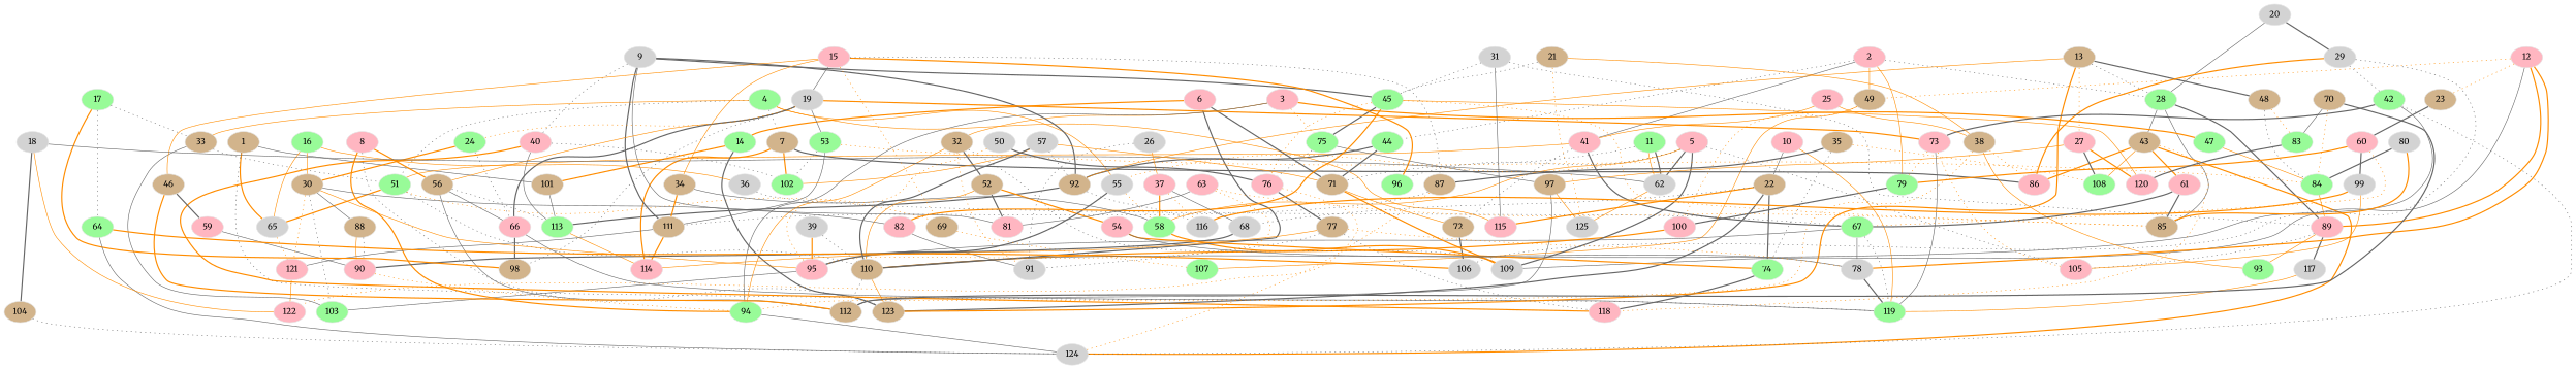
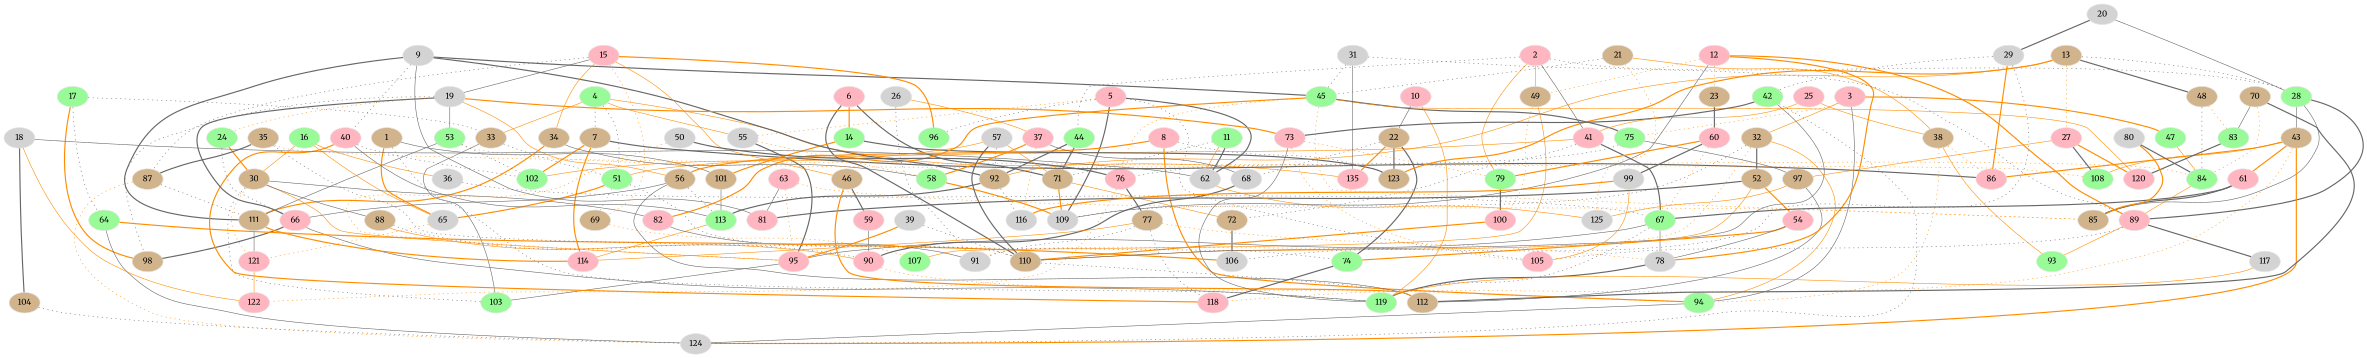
  graph {
    fontname=Merriweather
    node [color=gray90 fillcolor=tan fontname=Merriweather style=filled]
    edge [color=gray40 fontname=Merriweather style=bold]
    65 [fillcolor=lightgrey]
    1
    101
    119 [fillcolor=palegreen]
    121 [fillcolor=lightpink]
    113 [fillcolor=palegreen]
    2 [fillcolor=lightpink]
    28 [fillcolor=palegreen]
    41 [fillcolor=lightpink]
    44 [fillcolor=palegreen]
    49
    79 [fillcolor=palegreen]
    89 [fillcolor=lightpink]
    43
    85
    51 [fillcolor=palegreen]
    67 [fillcolor=palegreen]
    72
    71
    92
    100 [fillcolor=lightpink]
    107 [fillcolor=palegreen]
    3 [fillcolor=lightpink]
    32
    47 [fillcolor=palegreen]
    75 [fillcolor=palegreen]
    94 [fillcolor=palegreen]
    109 [fillcolor=lightgrey]
    91 [fillcolor=lightgrey]
    52
    84 [fillcolor=palegreen]
    97
    76 [fillcolor=lightpink]
    124 [fillcolor=lightgrey]
    120 [fillcolor=lightpink]
    4 [fillcolor=palegreen]
    7
    33
    55 [fillcolor=lightgrey]
-   115 [fillcolor=lightpink]
+   115 [fillcolor=lightpink label=135]
    86 [fillcolor=lightpink]
    102 [fillcolor=palegreen]
    114 [fillcolor=lightpink]
    103 [fillcolor=palegreen]
    110
    69
    58 [fillcolor=palegreen]
    95 [fillcolor=lightpink]
    5 [fillcolor=lightpink]
    62 [fillcolor=lightgrey]
    96 [fillcolor=palegreen]
    105 [fillcolor=lightpink]
    125 [fillcolor=lightgrey]
    6 [fillcolor=lightpink]
    14 [fillcolor=palegreen]
    123
    112
    8 [fillcolor=lightpink]
    56
    66 [fillcolor=lightpink]
    9 [fillcolor=lightgrey]
    40 [fillcolor=lightpink]
    45 [fillcolor=palegreen]
    81 [fillcolor=lightpink]
    111
    118 [fillcolor=lightpink]
    82 [fillcolor=lightpink]
    116 [fillcolor=lightgrey]
    10 [fillcolor=lightpink]
    22
    68 [fillcolor=lightgrey]
    74 [fillcolor=palegreen]
    11 [fillcolor=palegreen]
    12 [fillcolor=lightpink]
    23
    78 [fillcolor=lightgrey]
    60 [fillcolor=lightpink]
    93 [fillcolor=palegreen]
    117 [fillcolor=lightgrey]
    13
    27 [fillcolor=lightpink]
    48
    108 [fillcolor=palegreen]
    83 [fillcolor=palegreen]
    15 [fillcolor=lightpink]
    19 [fillcolor=lightgrey]
    34
    46
    87
    98
    24 [fillcolor=palegreen]
    53 [fillcolor=palegreen]
    73 [fillcolor=lightpink]
    59 [fillcolor=lightpink]
    16 [fillcolor=palegreen]
    30
    36 [fillcolor=lightgrey]
    88
    17 [fillcolor=palegreen]
    64 [fillcolor=palegreen]
    106 [fillcolor=lightgrey]
    18 [fillcolor=lightgrey]
    104
    122 [fillcolor=lightpink]
    20 [fillcolor=lightgrey]
    29 [fillcolor=lightgrey]
    42 [fillcolor=palegreen]
    21
    38
    90 [fillcolor=lightpink]
    99 [fillcolor=lightgrey]
    25 [fillcolor=lightpink]
    26 [fillcolor=lightgrey]
    37 [fillcolor=lightpink]
    61 [fillcolor=lightpink]
    31 [fillcolor=lightgrey]
    54 [fillcolor=lightpink]
    35
    39 [fillcolor=lightgrey]
    77
    50 [fillcolor=lightgrey]
    57 [fillcolor=lightgrey]
    63 [fillcolor=lightpink]
    70
    80 [fillcolor=lightgrey]
    65 -- 121 [color=darkorange style=dotted]
    1 -- 65 [color=darkorange]
    1 -- 101 [style=solid]
    1 -- 119 [style=dotted]
    101 -- 113 [style=solid]
    121 -- 122 [color=darkorange style=solid]
    113 -- 114 [color=darkorange style=solid]
    2 -- 28 [style=dotted]
    2 -- 41 [style=solid]
    2 -- 44 [style=dotted]
    2 -- 49 [color=darkorange style=solid]
    2 -- 79 [color=darkorange style=solid]
    28 -- 89
    28 -- 43 [style=solid]
    28 -- 85 [style=solid]
    41 -- 51 [color=darkorange style=solid]
    41 -- 67
    41 -- 72 [style=dotted]
    44 -- 71
    44 -- 92
    49 -- 100 [color=darkorange style=dotted]
    49 -- 107 [color=darkorange style=solid]
    79 -- 100
    89 -- 105 [style=dotted]
    89 -- 93 [color=darkorange style=solid]
    89 -- 117
    43 -- 124 [color=darkorange]
    43 -- 86 [color=darkorange]
    43 -- 118 [color=darkorange style=dotted]
    43 -- 108 [color=darkorange style=solid]
    43 -- 61 [color=darkorange]
    51 -- 65 [color=darkorange]
    51 -- 110 [style=dotted]
    51 -- 69 [color=darkorange style=dotted]
    67 -- 119 [style=dotted]
    67 -- 95 [style=solid]
    67 -- 78 [style=solid]
    72 -- 106
    71 -- 72 [color=darkorange style=solid]
    71 -- 109 [color=darkorange]
    92 -- 113
    92 -- 116 [style=dotted]
    100 -- 110 [color=darkorange]
    3 -- 32 [color=darkorange style=solid]
    3 -- 47 [color=darkorange]
    3 -- 75 [color=darkorange style=dotted]
    3 -- 94 [style=solid]
    32 -- 94 [color=darkorange style=solid]
    32 -- 109 [style=dotted]
    32 -- 91 [color=darkorange style=dotted]
    32 -- 52
    47 -- 84 [color=darkorange style=solid]
    75 -- 97 [style=solid]
    75 -- 76 [style=dotted]
    94 -- 124 [style=solid]
    52 -- 110 [color=darkorange style=solid]
    52 -- 81
    52 -- 54 [color=darkorange]
    84 -- 89 [color=darkorange style=solid]
    97 -- 125 [color=darkorange style=solid]
    97 -- 112 [style=solid]
    76 -- 122 [color=darkorange style=dotted]
    76 -- 77
    4 -- 51 [style=dotted]
    4 -- 7 [style=dotted]
    4 -- 33 [color=darkorange style=solid]
    4 -- 55 [color=darkorange style=solid]
    4 -- 115 [color=darkorange style=solid]
    7 -- 86
    7 -- 102 [color=darkorange]
    7 -- 114 [color=darkorange]
    33 -- 51 [style=dotted]
    33 -- 103 [style=solid]
    55 -- 58 [color=darkorange style=dotted]
    55 -- 95
-   110 -- 123 [color=darkorange style=solid]
    110 -- 112 [style=dotted]
    69 -- 107 [color=darkorange style=dotted]
    58 -- 109 [color=darkorange]
    95 -- 103 [style=solid]
    5 -- 109
    5 -- 55 [color=darkorange style=dotted]
-   5 -- 58 [color=darkorange style=solid]
    5 -- 62
    5 -- 96 [style=dotted]
    5 -- 105 [style=dotted]
    62 -- 125 [color=darkorange style=solid]
    6 -- 71
    6 -- 110
    6 -- 14 [color=darkorange]
    14 -- 101 [color=darkorange]
    14 -- 123
    8 -- 94 [color=darkorange]
    8 -- 123 [style=dotted]
    8 -- 56 [color=darkorange]
    56 -- 113 [style=dotted]
    56 -- 112 [style=solid]
    56 -- 66 [style=solid]
    66 -- 119 [style=solid]
    66 -- 98
    9 -- 92
    9 -- 40 [style=dotted]
    9 -- 45
    9 -- 81 [style=solid]
    9 -- 111
    40 -- 113 [style=solid]
    40 -- 102 [style=dotted]
    40 -- 118 [color=darkorange]
    45 -- 85 [color=darkorange style=dotted]
    45 -- 75
    45 -- 76 [color=darkorange style=dotted]
    45 -- 120 [color=darkorange style=solid]
    45 -- 82 [color=darkorange]
    111 -- 121 [style=solid]
    111 -- 114 [color=darkorange]
    82 -- 91 [style=solid]
    10 -- 119 [color=darkorange style=solid]
    10 -- 22 [style=solid]
    22 -- 115 [color=darkorange]
    22 -- 123
    22 -- 68 [style=dotted]
    22 -- 74
    68 -- 90
    74 -- 118
    11 -- 71 [style=dotted]
    11 -- 62 [color=darkorange style=solid]
    11 -- 62
    12 -- 49 [color=darkorange style=dotted]
    12 -- 89 [color=darkorange]
    12 -- 109 [style=solid]
    12 -- 23 [color=darkorange style=dotted]
    12 -- 78 [color=darkorange]
    23 -- 60
    78 -- 119
    60 -- 79 [color=darkorange]
    60 -- 67 [color=darkorange style=dotted]
    60 -- 99
    117 -- 119 [color=darkorange style=solid]
    13 -- 28 [style=dotted]
    13 -- 92 [color=darkorange style=solid]
    13 -- 123 [color=darkorange]
    13 -- 27 [color=darkorange style=dotted]
    13 -- 48
    27 -- 97 [color=darkorange style=solid]
    27 -- 120 [color=darkorange]
    27 -- 108
    48 -- 84 [style=dotted]
    48 -- 83 [color=darkorange style=dotted]
    83 -- 120
    15 -- 69 [color=darkorange style=dotted]
    15 -- 96 [color=darkorange]
    15 -- 19 [style=solid]
    15 -- 34 [color=darkorange style=solid]
    15 -- 46 [color=darkorange style=solid]
    15 -- 87 [style=dotted]
    19 -- 56 [color=darkorange style=solid]
    19 -- 66
    19 -- 98 [style=dotted]
    19 -- 24 [color=darkorange style=dotted]
    19 -- 53 [style=solid]
    19 -- 73 [color=darkorange]
    34 -- 58 [style=solid]
    34 -- 111 [color=darkorange]
    46 -- 112 [color=darkorange]
    46 -- 59
    87 -- 124 [color=darkorange style=dotted]
    87 -- 111 [style=dotted]
    24 -- 66 [style=dotted]
    24 -- 30 [color=darkorange]
    53 -- 84 [color=darkorange style=dotted]
    53 -- 102 [style=dotted]
    53 -- 111 [style=solid]
    73 -- 119 [style=solid]
    73 -- 79 [color=darkorange style=dotted]
    73 -- 105 [color=darkorange style=dotted]
    59 -- 90 [style=solid]
    16 -- 65 [color=darkorange style=solid]
    16 -- 30 [color=darkorange style=solid]
    16 -- 36 [color=darkorange style=solid]
    30 -- 121 [color=darkorange style=dotted]
    30 -- 103 [style=dotted]
    30 -- 95 [color=darkorange style=solid]
    30 -- 82 [style=solid]
    30 -- 88 [style=solid]
    36 -- 67 [style=dotted]
    88 -- 90 [color=darkorange style=solid]
    88 -- 90 [style=dotted]
    17 -- 33 [style=dotted]
    17 -- 98 [color=darkorange]
    17 -- 64 [style=dotted]
    64 -- 124 [style=solid]
    64 -- 106 [color=darkorange]
    18 -- 62 [style=solid]
    18 -- 104
    18 -- 122 [color=darkorange style=solid]
    104 -- 124 [style=dotted]
    20 -- 28 [style=solid]
    20 -- 29
    29 -- 86 [color=darkorange]
    29 -- 106 [style=dotted]
    29 -- 42 [style=dotted]
    42 -- 124 [style=dotted]
    42 -- 110 [style=solid]
    42 -- 73
    21 -- 125 [color=darkorange style=dotted]
    21 -- 45 [style=dotted]
    21 -- 38 [color=darkorange style=solid]
    38 -- 94 [color=darkorange style=dotted]
    38 -- 86 [color=darkorange style=dotted]
    38 -- 93 [color=darkorange style=solid]
    90 -- 94 [color=darkorange style=dotted]
    99 -- 105 [color=darkorange style=solid]
    99 -- 116 [color=darkorange]
    25 -- 41 [color=darkorange style=solid]
    25 -- 38 [color=darkorange style=solid]
    26 -- 91 [style=dotted]
    26 -- 37 [color=darkorange style=solid]
    37 -- 58 [color=darkorange]
    37 -- 116 [color=darkorange style=dotted]
    37 -- 68 [style=solid]
    61 -- 85
    61 -- 67
    31 -- 89 [style=dotted]
    31 -- 115 [style=solid]
    31 -- 45 [style=dotted]
    54 -- 74 [color=darkorange]
    54 -- 78 [style=solid]
    35 -- 74 [style=dotted]
    35 -- 108 [color=darkorange style=dotted]
    35 -- 87
    39 -- 110 [style=dotted]
    39 -- 95 [color=darkorange]
    77 -- 91 [style=dotted]
    77 -- 114 [color=darkorange style=solid]
    77 -- 118 [style=dotted]
    77 -- 78 [color=darkorange style=dotted]
    50 -- 76
    50 -- 95 [color=darkorange style=dotted]
    57 -- 71 [color=darkorange style=solid]
    57 -- 92 [style=dotted]
    57 -- 102 [color=darkorange style=solid]
    57 -- 110
    63 -- 85 [color=darkorange style=dotted]
    63 -- 95 [color=darkorange style=dotted]
    63 -- 81 [style=solid]
    70 -- 84 [color=darkorange style=dotted]
    70 -- 112
    70 -- 83 [style=solid]
    80 -- 85 [color=darkorange]
    80 -- 84
  }
